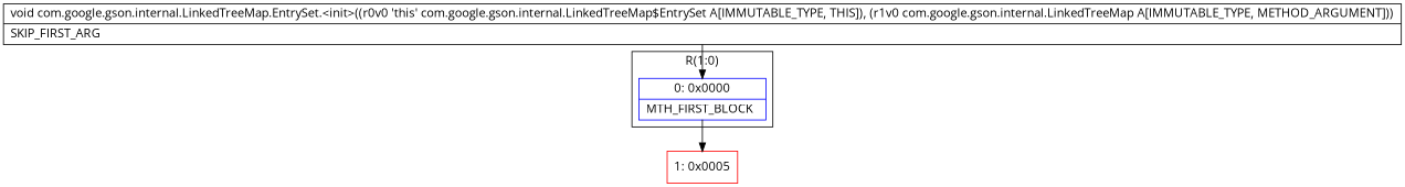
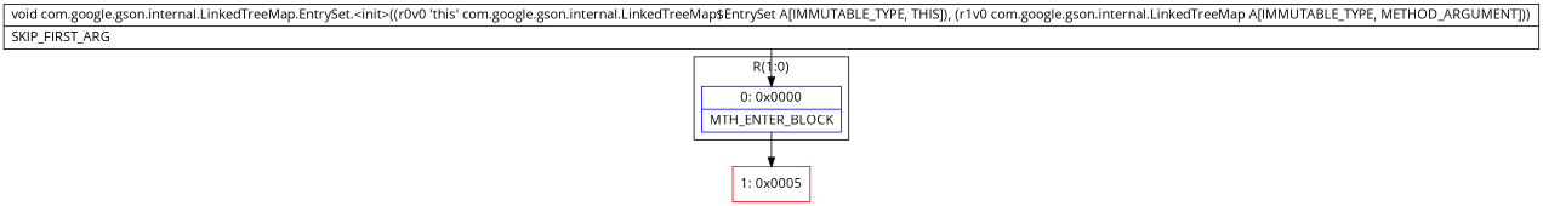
  digraph {
    fontname="Open Sans"
    node [shape=record fontname="Open Sans"]
    edge [fontname="Open Sans"]
-   n1 [color=blue label="{0\:\ 0x0000|MTH_FIRST_BLOCK\l}"]
+   n1 [color=blue label="{0\:\ 0x0000|MTH_ENTER_BLOCK\l}"]
    n2 [color=red label="{1\:\ 0x0005}"]
    n3 [label="{void com.google.gson.internal.LinkedTreeMap.EntrySet.\<init\>((r0v0 'this' com.google.gson.internal.LinkedTreeMap$EntrySet A[IMMUTABLE_TYPE, THIS]), (r1v0 com.google.gson.internal.LinkedTreeMap A[IMMUTABLE_TYPE, METHOD_ARGUMENT]))  | SKIP_FIRST_ARG\l}"]
    subgraph cluster_1 {
      label="R(1:0)"
      n1
    }
    n1 -> n2
    n3 -> n1
  }
